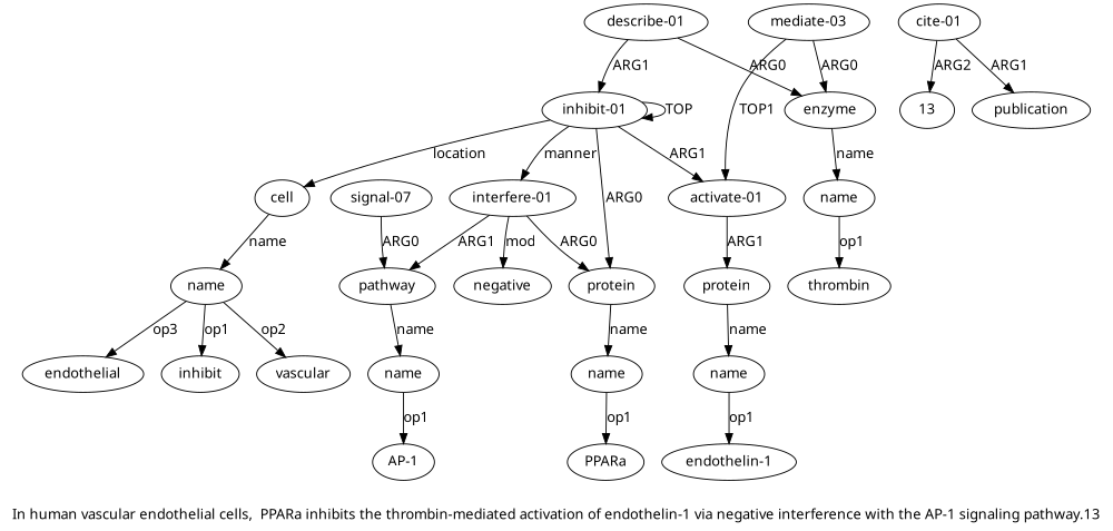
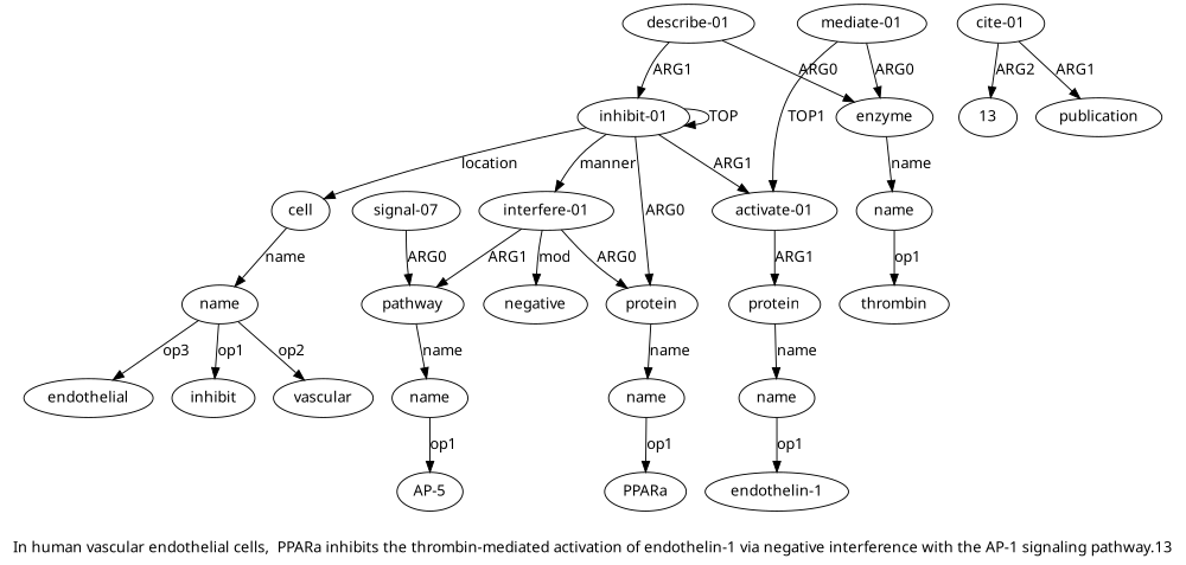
  digraph {
    fontname="Noto Sans"
    label="In human vascular endothelial cells,  PPARa inhibits the thrombin-mediated activation of endothelin-1 via negative interference with the AP-1 signaling pathway.13"
    node [color=black fontname="Noto Sans" gold_ind=-1 gold_label=name test_ind=-1 test_label=name]
    edge [color=black fontname="Noto Sans" gold_label=ARG1 test_label=ARG1]
    n1 [gold_label=vascular label=vascular test_label=vascular]
    n2 [gold_label=endothelial label=endothelial test_label=endothelial]
    n3 [gold_label="endothelin-1" label="endothelin-1" test_label="endothelin-1"]
    n4 [gold_label=13 label=13 test_label=13]
    n5 [gold_ind=15 label=name test_ind=15]
    n6 [gold_label=human label=inhibit test_label=human]
    n7 [gold_ind=14 gold_label=cell label=cell test_ind=14 test_label=cell]
    n8 [gold_ind=17 gold_label=publication label=publication test_ind=17 test_label=publication]
    n9 [gold_ind=16 gold_label="describe-01" label="describe-01" test_ind=16 test_label="describe-01"]
    n10 [gold_ind=0 gold_label="inhibit-01" label="inhibit-01" test_ind=0 test_label="inhibit-01"]
    n11 [gold_ind=7 gold_label=enzyme label=enzyme test_ind=7 test_label=enzyme]
    n12 [gold_ind=1 gold_label=protein label=protein test_ind=1 test_label=protein]
    n13 [gold_ind=3 gold_label="activate-01" label="activate-01" test_ind=3 test_label="activate-01"]
    n14 [gold_ind=9 gold_label="interfere-01" label="interfere-01" test_ind=9 test_label="interfere-01"]
    n15 [gold_ind=2 label=name test_ind=2]
    n16 [gold_ind=4 gold_label=protein label=protein test_ind=4 test_label=protein]
    n17 [gold_ind=10 gold_label=pathway label=pathway test_ind=10 test_label=pathway]
    n18 [gold_ind=13 gold_label=negative label=negative test_ind=13 test_label=negative]
    n19 [gold_ind=11 label=name test_ind=11]
-   n20 [gold_label="AP-1" label="AP-1" test_label="AP-1"]
+   n20 [gold_label="AP-1" label="AP-5" test_label="AP-1"]
    n21 [gold_ind=12 gold_label="signal-07" label="signal-07" test_ind=12 test_label="signal-07"]
    n22 [gold_ind=18 gold_label="cite-01" label="cite-01" test_ind=18 test_label="cite-01"]
    n23 [gold_label=PPARa label=PPARa test_label=PPARa]
    n24 [gold_ind=5 label=name test_ind=5]
    n25 [gold_ind=8 label=name test_ind=8]
    n26 [gold_label=thrombin label=thrombin test_label=thrombin]
-   n27 [gold_ind=6 gold_label="mediate-01" label="mediate-03" test_ind=6 test_label="mediate-01"]
+   n27 [gold_ind=6 gold_label="mediate-01" label="mediate-01" test_ind=6 test_label="mediate-01"]
    n5 -> n1 [gold_label=op2 label=op2 test_label=op2]
    n5 -> n2 [gold_label=op3 label=op3 test_label=op3]
    n5 -> n6 [gold_label=op1 label=op1 test_label=op1]
    n7 -> n5 [gold_label=name label=name test_label=name]
    n9 -> n10 [label=ARG1]
    n9 -> n11 [gold_label=ARG0 label=ARG0 test_label=ARG0]
    n10 -> n7 [gold_label=location label=location test_label=location]
    n10 -> n10 [gold_label=TOP label=TOP test_label=TOP]
    n10 -> n12 [gold_label=ARG0 label=ARG0 test_label=ARG0]
    n10 -> n13 [label=ARG1]
    n10 -> n14 [gold_label=manner label=manner test_label=manner]
    n11 -> n25 [gold_label=name label=name test_label=name]
    n12 -> n15 [gold_label=name label=name test_label=name]
    n13 -> n16 [label=ARG1]
    n14 -> n12 [gold_label=ARG0 label=ARG0 test_label=ARG0]
    n14 -> n17 [label=ARG1]
    n14 -> n18 [gold_label=mod label=mod test_label=mod]
    n15 -> n23 [gold_label=op1 label=op1 test_label=op1]
    n16 -> n24 [gold_label=name label=name test_label=name]
    n17 -> n19 [gold_label=name label=name test_label=name]
    n19 -> n20 [gold_label=op1 label=op1 test_label=op1]
    n21 -> n17 [gold_label=ARG0 label=ARG0 test_label=ARG0]
    n22 -> n4 [gold_label=ARG2 label=ARG2 test_label=ARG2]
    n22 -> n8 [label=ARG1]
    n24 -> n3 [gold_label=op1 label=op1 test_label=op1]
    n25 -> n26 [gold_label=op1 label=op1 test_label=op1]
    n27 -> n11 [gold_label=ARG0 label=ARG0 test_label=ARG0]
    n27 -> n13 [label=TOP1]
  }
